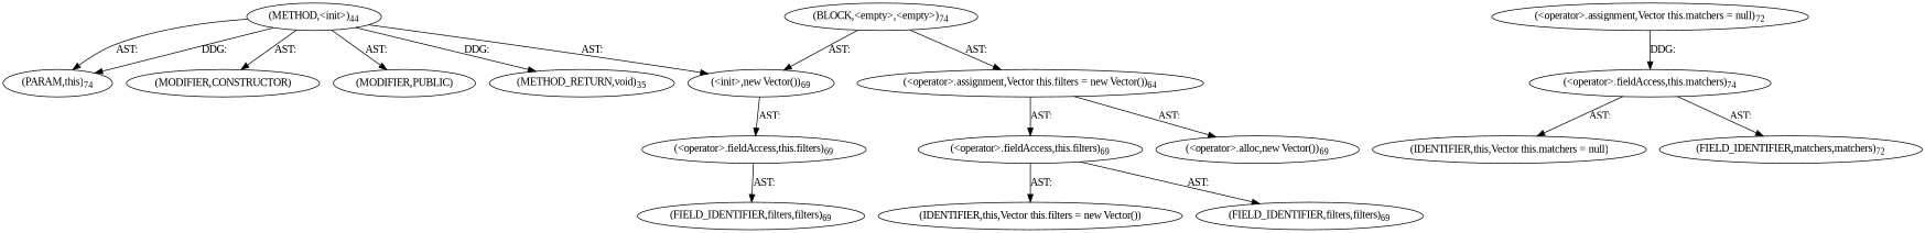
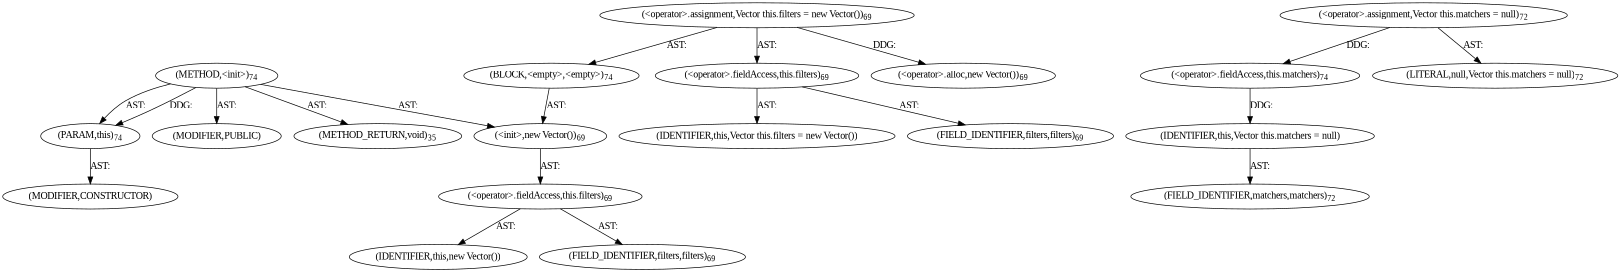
  digraph {
    fontname="Liberation Serif"
    node [fontname="Liberation Serif"]
    edge [fontname="Liberation Serif"]
-   n1 [label=<(METHOD,&lt;init&gt;)<SUB>44</SUB>>]
+   n1 [label=<(METHOD,&lt;init&gt;)<SUB>74</SUB>>]
    n2 [label=<(PARAM,this)<SUB>74</SUB>>]
    n3 [label=<(MODIFIER,CONSTRUCTOR)>]
    n4 [label=<(MODIFIER,PUBLIC)>]
    n5 [label=<(METHOD_RETURN,void)<SUB>35</SUB>>]
    n6 [label=<(&lt;init&gt;,new Vector())<SUB>69</SUB>>]
    n7 [label=<(BLOCK,&lt;empty&gt;,&lt;empty&gt;)<SUB>74</SUB>>]
-   n8 [label=<(&lt;operator&gt;.assignment,Vector this.filters = new Vector())<SUB>64</SUB>>]
+   n8 [label=<(&lt;operator&gt;.assignment,Vector this.filters = new Vector())<SUB>69</SUB>>]
    n9 [label=<(&lt;operator&gt;.fieldAccess,this.filters)<SUB>69</SUB>>]
    n10 [label=<(&lt;operator&gt;.alloc,new Vector())<SUB>69</SUB>>]
    n11 [label=<(&lt;operator&gt;.fieldAccess,this.filters)<SUB>69</SUB>>]
    n12 [label=<(&lt;operator&gt;.assignment,Vector this.matchers = null)<SUB>72</SUB>>]
    n13 [label=<(&lt;operator&gt;.fieldAccess,this.matchers)<SUB>74</SUB>>]
+   n14 [label=<(LITERAL,null,Vector this.matchers = null)<SUB>72</SUB>>]
    n15 [label=<(IDENTIFIER,this,Vector this.filters = new Vector())>]
    n16 [label=<(FIELD_IDENTIFIER,filters,filters)<SUB>69</SUB>>]
+   n17 [label=<(IDENTIFIER,this,new Vector())>]
    n18 [label=<(FIELD_IDENTIFIER,filters,filters)<SUB>69</SUB>>]
    n19 [label=<(IDENTIFIER,this,Vector this.matchers = null)>]
    n20 [label=<(FIELD_IDENTIFIER,matchers,matchers)<SUB>72</SUB>>]
    n1 -> n2 [label="AST: "]
    n1 -> n2 [label="DDG: "]
-   n1 -> n3 [label="AST: "]
+   n2 -> n3 [label="AST: "]
    n1 -> n4 [label="AST: "]
-   n1 -> n5 [label="DDG: "]
+   n1 -> n5 [label="AST: "]
    n1 -> n6 [label="AST: "]
    n6 -> n11 [label="AST: "]
    n7 -> n6 [label="AST: "]
-   n7 -> n8 [label="AST: "]
+   n8 -> n7 [label="AST: "]
    n8 -> n9 [label="AST: "]
-   n8 -> n10 [label="AST: "]
+   n8 -> n10 [label="DDG: "]
    n9 -> n15 [label="AST: "]
    n9 -> n16 [label="AST: "]
+   n11 -> n17 [label="AST: "]
    n11 -> n18 [label="AST: "]
    n12 -> n13 [label="DDG: "]
-   n13 -> n19 [label="AST: "]
-   n13 -> n20 [label="AST: "]
+   n12 -> n14 [label="AST: "]
+   n13 -> n19 [label="DDG: "]
+   n19 -> n20 [label="AST: "]
  }
